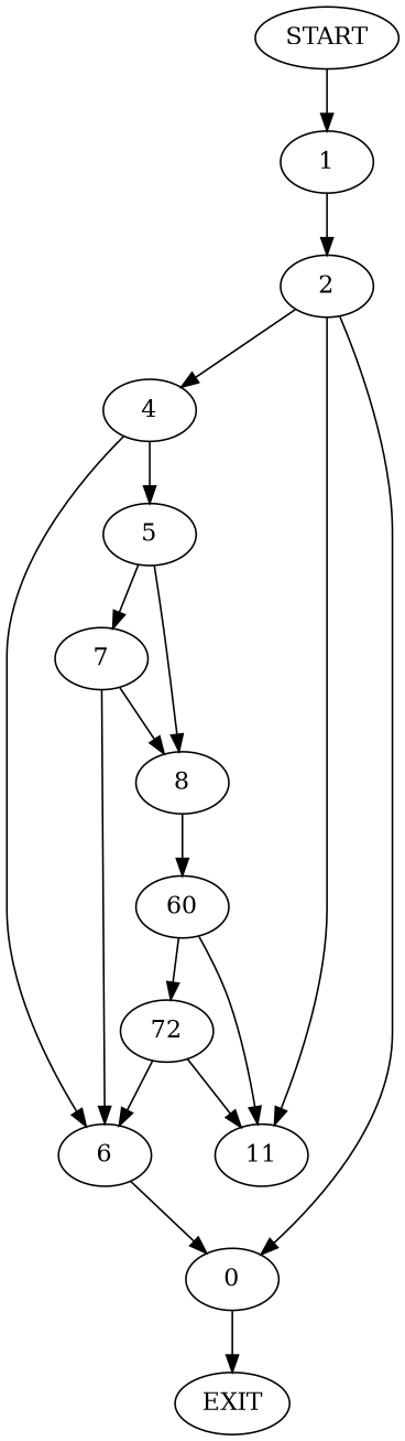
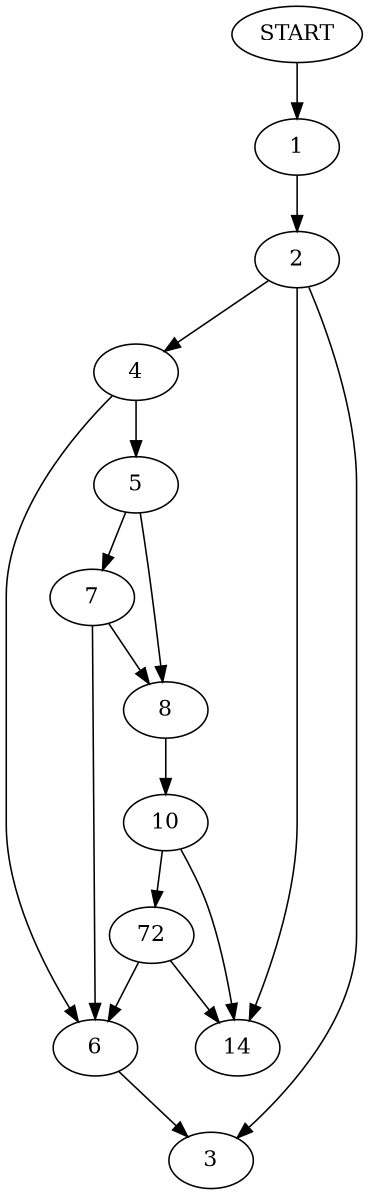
  digraph {
    n1 [label=START]
    1
    2
-   3 [label=0]
+   3
    4
-   11
-   n7 [label=EXIT]
+   11 [label=14]
    5
    6
    7
    8
-   10 [label=60]
+   10
    n13 [label=72]
    n1 -> 1
    1 -> 2
    2 -> 3
    2 -> 4
    2 -> 11
-   3 -> n7
    4 -> 5
    4 -> 6
    5 -> 7
    5 -> 8
    6 -> 3
    7 -> 6
    7 -> 8
    8 -> 10
    10 -> 11
    10 -> n13
    n13 -> 11
    n13 -> 6
  }
